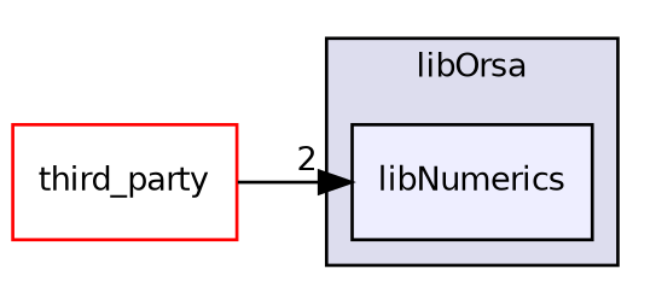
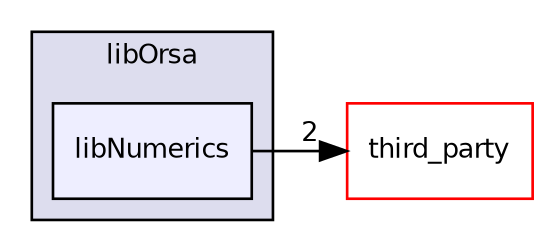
  digraph {
    compound=true
    rankdir=LR
    node [fontname=Helvetica fontsize=10 shape=box style=filled]
    n1 [fillcolor="#eeeeff" label=libNumerics pencolor=black]
    n2 [color=red fillcolor=white label=third_party]
    subgraph cluster_1 {
      bgcolor="#ddddee"
      fontname=Helvetica
      fontsize=10
      label=libOrsa
      pencolor=black
      n1
    }
-   n2 -> n1 [headlabel=2 labeldistance=1.5 labelfontname=Helvetica labelfontsize=10]
+   n1 -> n2 [headlabel=2 labeldistance=1.5 labelfontname=Helvetica labelfontsize=10]
  }
